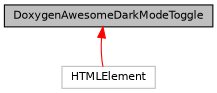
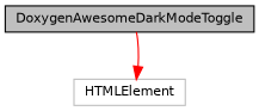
  digraph {
    node [fontname=Helvetica fontsize=10 shape=record style=filled]
    n1 [color=black fillcolor=grey75 fontcolor=black height=0.2 label=DoxygenAwesomeDarkModeToggle width=0.4]
    n2 [color=grey75 fillcolor=white height=0.2 label=HTMLElement width=0.4]
-   n1 -> n2 [color=red dir=back fontname=Helvetica fontsize=10 labelfontname=Helvetica labelfontsize=10 style=solid]
+   n2 -> n1 [color=red dir=back fontname=Helvetica fontsize=10 labelfontname=Helvetica labelfontsize=10 style=solid]
  }
